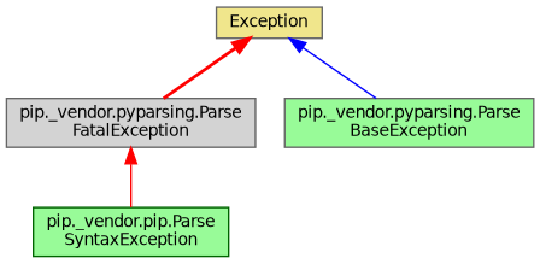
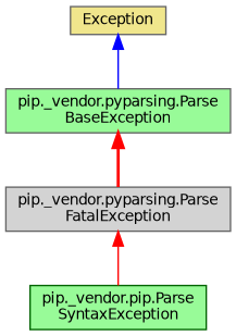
  digraph {
    node [color=gray40 fillcolor=palegreen fontname=Helvetica fontsize=10 shape=record style=filled]
    edge [color=red dir=back fontname=Helvetica fontsize=10 labelfontname=Helvetica labelfontsize=10 style=solid]
    n1 [fillcolor=lightgrey fontcolor=black height=0.2 label="pip._vendor.pyparsing.Parse\lFatalException" width=0.4]
    n2 [color=darkgreen height=0.2 label="pip._vendor.pip.Parse\lSyntaxException" width=0.4]
    n3 [height=0.2 label="pip._vendor.pyparsing.Parse\lBaseException" width=0.4]
    n4 [fillcolor=khaki height=0.2 label=Exception width=0.4]
    n1 -> n2
-   n4 -> n1 [style=bold]
+   n3 -> n1 [style=bold]
    n4 -> n3 [color=blue]
  }
